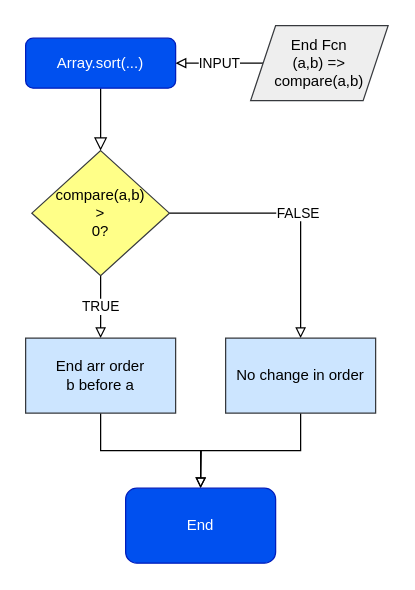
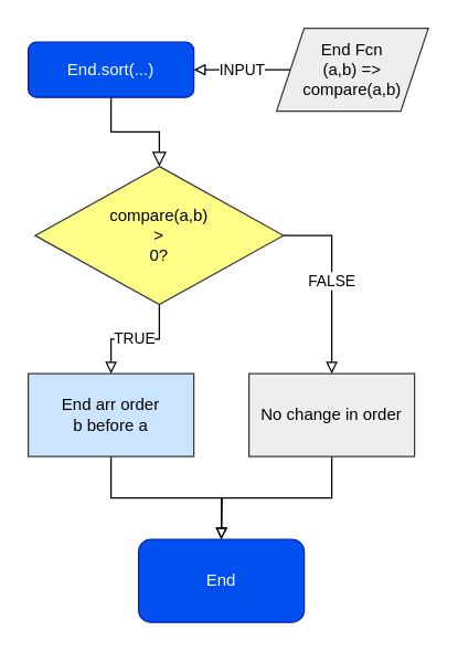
  <mxCell id="0" />
  <mxCell id="1" parent="0" />
  <mxCell id="2" value="" style="rounded=0;html=1;jettySize=auto;orthogonalLoop=1;fontSize=11;endArrow=block;endFill=0;endSize=8;strokeWidth=1;shadow=0;labelBackgroundColor=none;edgeStyle=orthogonalEdgeStyle;entryX=0.5;entryY=0;entryDx=0;entryDy=0;" parent="1" source="3" target="8" edge="1"><mxGeometry relative="1" as="geometry"><mxPoint x="80" y="140" as="targetPoint" /></mxGeometry></mxCell>
- <mxCell id="3" value="Array.sort(...)" style="rounded=1;whiteSpace=wrap;html=1;fontSize=12;glass=0;strokeWidth=1;shadow=0;fillColor=#0050ef;strokeColor=#001DBC;fontColor=#ffffff;" parent="1" vertex="1"><mxGeometry x="20" y="30" width="120" height="40" as="geometry" /></mxCell>
+ <mxCell id="3" value="End.sort(...)" style="rounded=1;whiteSpace=wrap;html=1;fontSize=12;glass=0;strokeWidth=1;shadow=0;fillColor=#0050ef;strokeColor=#001DBC;fontColor=#ffffff;" parent="1" vertex="1"><mxGeometry x="20" y="30" width="120" height="40" as="geometry" /></mxCell>
  <mxCell id="4" value="INPUT" style="edgeStyle=orthogonalEdgeStyle;rounded=0;orthogonalLoop=1;jettySize=auto;html=1;exitX=0;exitY=0.5;exitDx=0;exitDy=0;endArrow=block;endFill=0;" edge="1" parent="1" source="5" target="3"><mxGeometry relative="1" as="geometry" /></mxCell>
  <mxCell id="5" value="End Fcn&lt;br&gt;(a,b) =&amp;gt;&lt;br&gt;compare(a,b)" style="shape=parallelogram;perimeter=parallelogramPerimeter;whiteSpace=wrap;html=1;fixedSize=1;fillColor=#eeeeee;strokeColor=#36393d;" vertex="1" parent="1"><mxGeometry x="200" y="20" width="110" height="60" as="geometry" /></mxCell>
  <mxCell id="6" value="TRUE" style="edgeStyle=orthogonalEdgeStyle;rounded=0;orthogonalLoop=1;jettySize=auto;html=1;exitX=0.5;exitY=1;exitDx=0;exitDy=0;endArrow=block;endFill=0;" edge="1" parent="1" source="8" target="13"><mxGeometry relative="1" as="geometry"><mxPoint x="80" y="270" as="targetPoint" /></mxGeometry></mxCell>
  <mxCell id="7" value="FALSE" style="edgeStyle=orthogonalEdgeStyle;rounded=0;orthogonalLoop=1;jettySize=auto;html=1;exitX=1;exitY=0.5;exitDx=0;exitDy=0;endArrow=block;endFill=0;entryX=0.5;entryY=0;entryDx=0;entryDy=0;" edge="1" parent="1" source="8" target="14"><mxGeometry relative="1" as="geometry"><mxPoint x="240" y="270" as="targetPoint" /></mxGeometry></mxCell>
- <mxCell id="8" value="compare(a,b)&lt;br&gt;&amp;gt;&lt;br&gt;0?" style="rhombus;whiteSpace=wrap;html=1;fillColor=#ffff88;strokeColor=#36393d;" vertex="1" parent="1"><mxGeometry x="25" y="120" width="110" height="100" as="geometry" /></mxCell>
+ <mxCell id="8" value="compare(a,b)&lt;br&gt;&amp;gt;&lt;br&gt;0?" style="rhombus;whiteSpace=wrap;html=1;fillColor=#ffff88;strokeColor=#36393d;" vertex="1" parent="1"><mxGeometry x="25" y="120" width="180" height="100" as="geometry" /></mxCell>
  <mxCell id="9" style="edgeStyle=orthogonalEdgeStyle;rounded=0;orthogonalLoop=1;jettySize=auto;html=1;exitX=0.5;exitY=1;exitDx=0;exitDy=0;entryX=0.5;entryY=0;entryDx=0;entryDy=0;endArrow=block;endFill=0;" edge="1" parent="1" source="13" target="11"><mxGeometry relative="1" as="geometry"><mxPoint x="80" y="330" as="sourcePoint" /></mxGeometry></mxCell>
  <mxCell id="10" style="edgeStyle=orthogonalEdgeStyle;rounded=0;orthogonalLoop=1;jettySize=auto;html=1;exitX=0.5;exitY=1;exitDx=0;exitDy=0;endArrow=block;endFill=0;" edge="1" parent="1" source="14"><mxGeometry relative="1" as="geometry"><mxPoint x="160" y="390" as="targetPoint" /><mxPoint x="240" y="330" as="sourcePoint" /></mxGeometry></mxCell>
  <mxCell id="11" value="End" style="rounded=1;whiteSpace=wrap;html=1;fillColor=#0050ef;strokeColor=#001DBC;fontColor=#ffffff;" vertex="1" parent="1"><mxGeometry x="100" y="390" width="120" height="60" as="geometry" /></mxCell>
  <mxCell id="12" style="edgeStyle=orthogonalEdgeStyle;rounded=0;orthogonalLoop=1;jettySize=auto;html=1;exitX=0.5;exitY=1;exitDx=0;exitDy=0;endArrow=block;endFill=0;" edge="1" parent="1" source="11" target="11"><mxGeometry relative="1" as="geometry" /></mxCell>
  <mxCell id="13" value="&lt;span&gt;End arr order&lt;/span&gt;&lt;br&gt;&lt;span&gt;b before a&lt;/span&gt;" style="rounded=0;whiteSpace=wrap;html=1;fillColor=#cce5ff;strokeColor=#36393d;" vertex="1" parent="1"><mxGeometry x="20" y="270" width="120" height="60" as="geometry" /></mxCell>
- <mxCell id="14" value="&lt;span&gt;No change in order&lt;/span&gt;" style="rounded=0;whiteSpace=wrap;html=1;fillColor=#cce5ff;strokeColor=#36393d;" vertex="1" parent="1"><mxGeometry x="180" y="270" width="120" height="60" as="geometry" /></mxCell>
+ <mxCell id="14" value="&lt;span&gt;No change in order&lt;/span&gt;" style="rounded=0;whiteSpace=wrap;html=1;fillColor=#eeeeee;strokeColor=#36393d;" vertex="1" parent="1"><mxGeometry x="180" y="270" width="120" height="60" as="geometry" /></mxCell>
